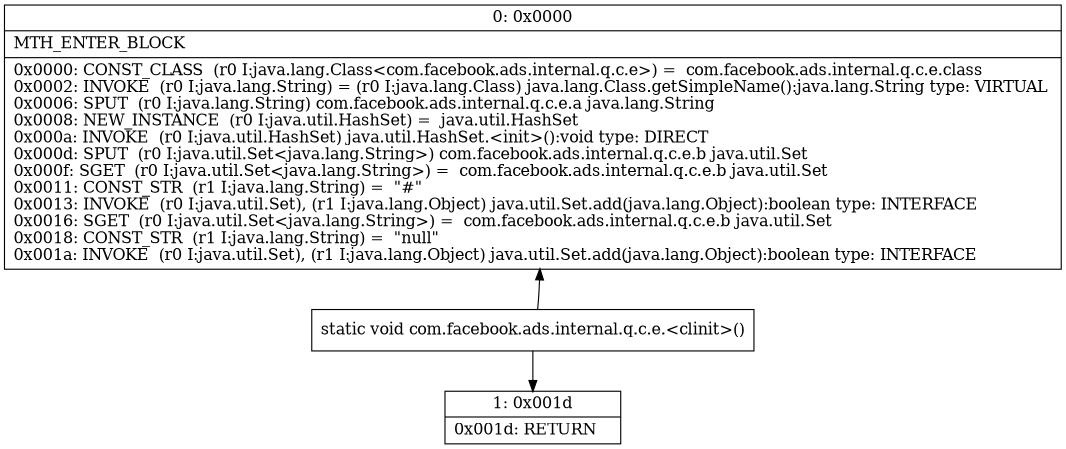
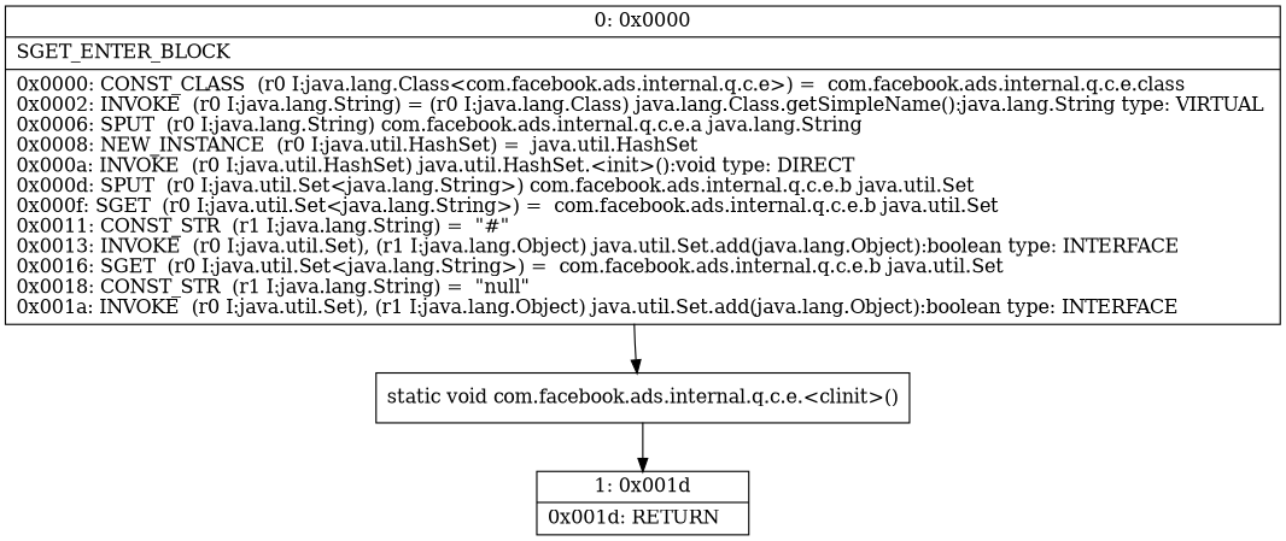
  digraph {
    node [shape=record]
-   n1 [label="{0\:\ 0x0000|MTH_ENTER_BLOCK\l|0x0000: CONST_CLASS  (r0 I:java.lang.Class\<com.facebook.ads.internal.q.c.e\>) =  com.facebook.ads.internal.q.c.e.class \l0x0002: INVOKE  (r0 I:java.lang.String) = (r0 I:java.lang.Class) java.lang.Class.getSimpleName():java.lang.String type: VIRTUAL \l0x0006: SPUT  (r0 I:java.lang.String) com.facebook.ads.internal.q.c.e.a java.lang.String \l0x0008: NEW_INSTANCE  (r0 I:java.util.HashSet) =  java.util.HashSet \l0x000a: INVOKE  (r0 I:java.util.HashSet) java.util.HashSet.\<init\>():void type: DIRECT \l0x000d: SPUT  (r0 I:java.util.Set\<java.lang.String\>) com.facebook.ads.internal.q.c.e.b java.util.Set \l0x000f: SGET  (r0 I:java.util.Set\<java.lang.String\>) =  com.facebook.ads.internal.q.c.e.b java.util.Set \l0x0011: CONST_STR  (r1 I:java.lang.String) =  \"#\" \l0x0013: INVOKE  (r0 I:java.util.Set), (r1 I:java.lang.Object) java.util.Set.add(java.lang.Object):boolean type: INTERFACE \l0x0016: SGET  (r0 I:java.util.Set\<java.lang.String\>) =  com.facebook.ads.internal.q.c.e.b java.util.Set \l0x0018: CONST_STR  (r1 I:java.lang.String) =  \"null\" \l0x001a: INVOKE  (r0 I:java.util.Set), (r1 I:java.lang.Object) java.util.Set.add(java.lang.Object):boolean type: INTERFACE \l}"]
+   n1 [label="{0\:\ 0x0000|SGET_ENTER_BLOCK\l|0x0000: CONST_CLASS  (r0 I:java.lang.Class\<com.facebook.ads.internal.q.c.e\>) =  com.facebook.ads.internal.q.c.e.class \l0x0002: INVOKE  (r0 I:java.lang.String) = (r0 I:java.lang.Class) java.lang.Class.getSimpleName():java.lang.String type: VIRTUAL \l0x0006: SPUT  (r0 I:java.lang.String) com.facebook.ads.internal.q.c.e.a java.lang.String \l0x0008: NEW_INSTANCE  (r0 I:java.util.HashSet) =  java.util.HashSet \l0x000a: INVOKE  (r0 I:java.util.HashSet) java.util.HashSet.\<init\>():void type: DIRECT \l0x000d: SPUT  (r0 I:java.util.Set\<java.lang.String\>) com.facebook.ads.internal.q.c.e.b java.util.Set \l0x000f: SGET  (r0 I:java.util.Set\<java.lang.String\>) =  com.facebook.ads.internal.q.c.e.b java.util.Set \l0x0011: CONST_STR  (r1 I:java.lang.String) =  \"#\" \l0x0013: INVOKE  (r0 I:java.util.Set), (r1 I:java.lang.Object) java.util.Set.add(java.lang.Object):boolean type: INTERFACE \l0x0016: SGET  (r0 I:java.util.Set\<java.lang.String\>) =  com.facebook.ads.internal.q.c.e.b java.util.Set \l0x0018: CONST_STR  (r1 I:java.lang.String) =  \"null\" \l0x001a: INVOKE  (r0 I:java.util.Set), (r1 I:java.lang.Object) java.util.Set.add(java.lang.Object):boolean type: INTERFACE \l}"]
    n2 [label="{1\:\ 0x001d|0x001d: RETURN   \l}"]
    n3 [label="{static void com.facebook.ads.internal.q.c.e.\<clinit\>() }"]
-   n3 -> n1
+   n1 -> n3
    n3 -> n2
  }
